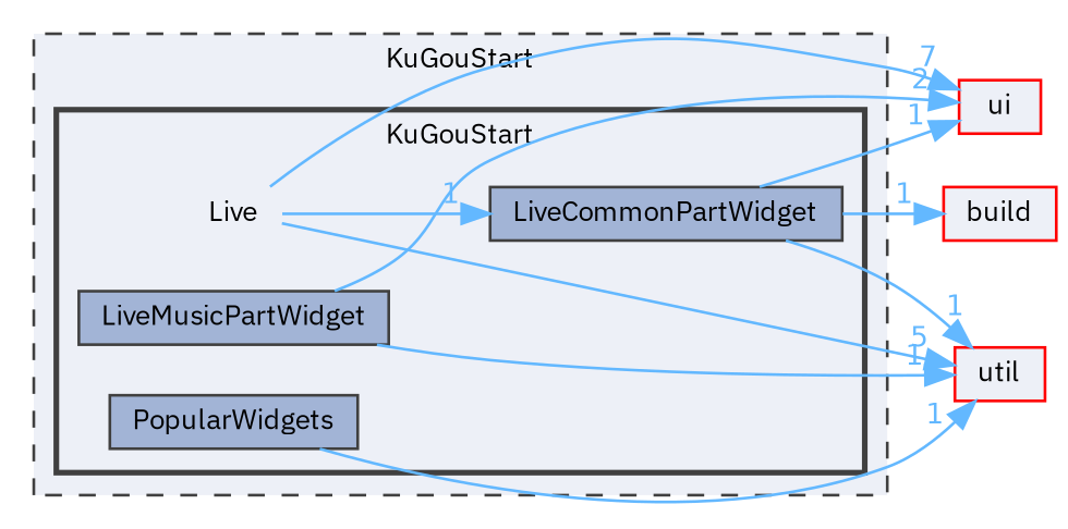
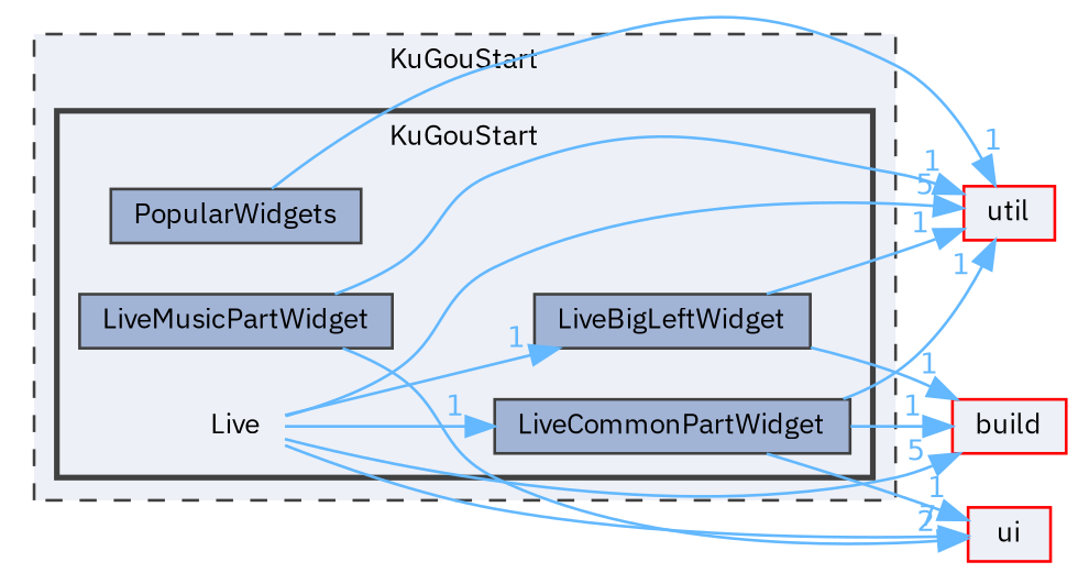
  digraph {
    compound=true
    fontname="IBM Plex Sans"
    rankdir=LR
    node [fontname="IBM Plex Sans" fontsize=10 shape=box color=grey25 fillcolor="#a2b4d6" style=filled]
    edge [color=steelblue1 fontcolor=steelblue1 fontname="IBM Plex Sans" fontsize=10 headlabel=1 labeldistance=1.5 labelfontname=Helvetica labelfontsize=10]
    n1 [height=0.2 label=Live shape=plaintext width=0.4 color="" fillcolor="" style=""]
+   n2 [height=0.2 label=LiveBigLeftWidget width=0.4]
    n3 [height=0.2 label=LiveCommonPartWidget width=0.4]
    n4 [height=0.2 label=LiveMusicPartWidget width=0.4]
    n5 [height=0.2 label=PopularWidgets width=0.4]
    n6 [color=red fillcolor="#edf0f7" height=0.2 label=ui width=0.4]
    n7 [color=red fillcolor="#edf0f7" height=0.2 label=util width=0.4]
    n8 [color=red fillcolor="#edf0f7" height=0.2 label=build width=0.4]
    subgraph cluster_1 {
      bgcolor="#edf0f7"
      fontsize=10
      label=KuGouStart
      pencolor=grey25
      style="filled,dashed"
      subgraph cluster_2 {
        bgcolor="#edf0f7"
        fontsize=10
        label=KuGouStart
        pencolor=grey25
        style="filled,bold"
        n1
+       n2
        n3
        n4
        n5
      }
    }
+   n1 -> n2
    n1 -> n3
    n1 -> n6 [headlabel=7]
    n1 -> n7 [headlabel=5]
+   n1 -> n8 [headlabel=5]
+   n2 -> n7
+   n2 -> n8
    n3 -> n6
    n3 -> n7
    n3 -> n8
    n4 -> n6 [headlabel=2]
    n4 -> n7
    n5 -> n7
  }
